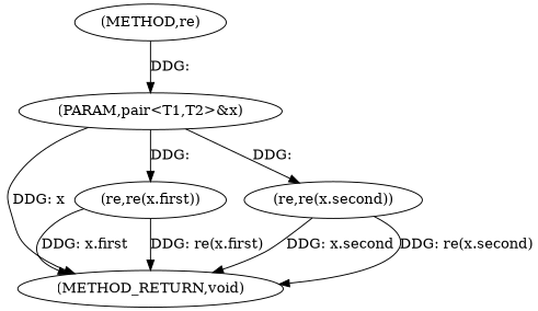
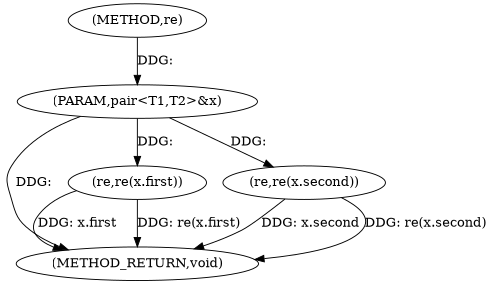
  digraph {
    n1 [label="(METHOD,re)"]
    n2 [label="(PARAM,pair<T1,T2>&x)"]
    n3 [label="(METHOD_RETURN,void)"]
    n4 [label="(re,re(x.first))"]
    n5 [label="(re,re(x.second))"]
    n1 -> n2 [label="DDG: "]
-   n2 -> n3 [label="DDG: x"]
+   n2 -> n3 [label="DDG: "]
    n2 -> n4 [label="DDG: "]
    n2 -> n5 [label="DDG: "]
    n4 -> n3 [label="DDG: x.first"]
    n4 -> n3 [label="DDG: re(x.first)"]
    n5 -> n3 [label="DDG: x.second"]
    n5 -> n3 [label="DDG: re(x.second)"]
  }
